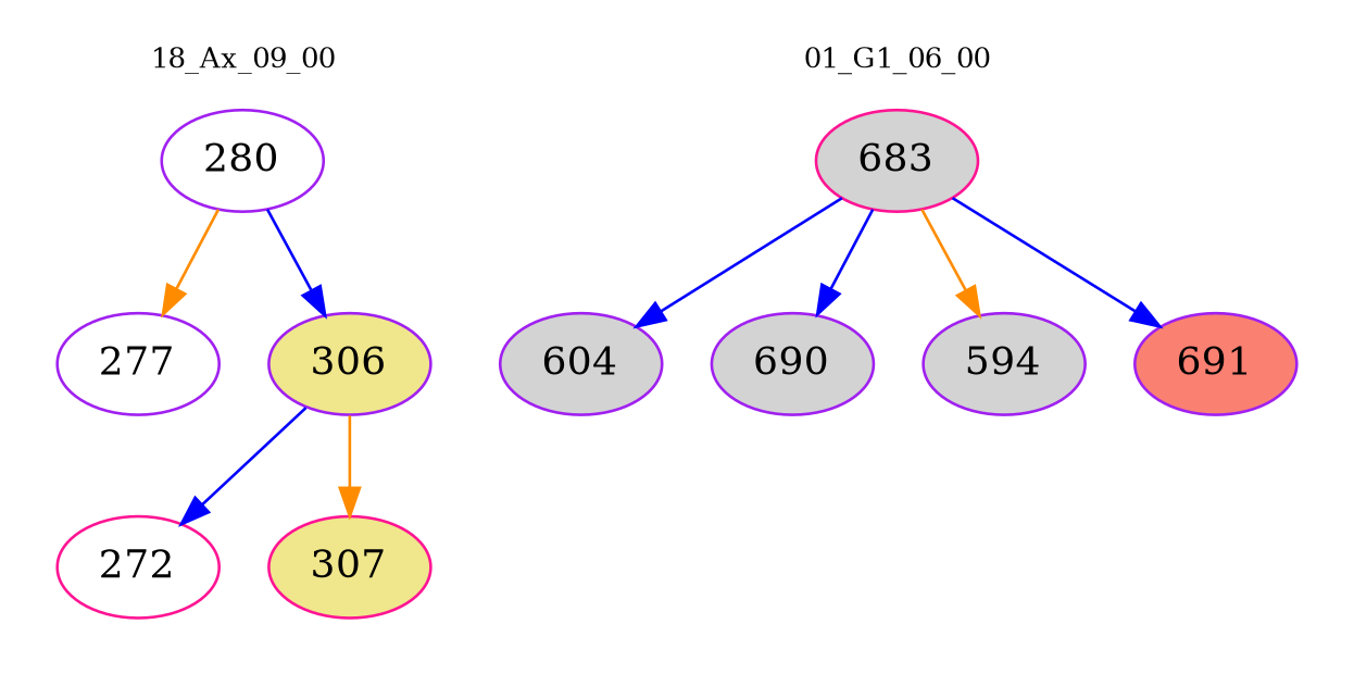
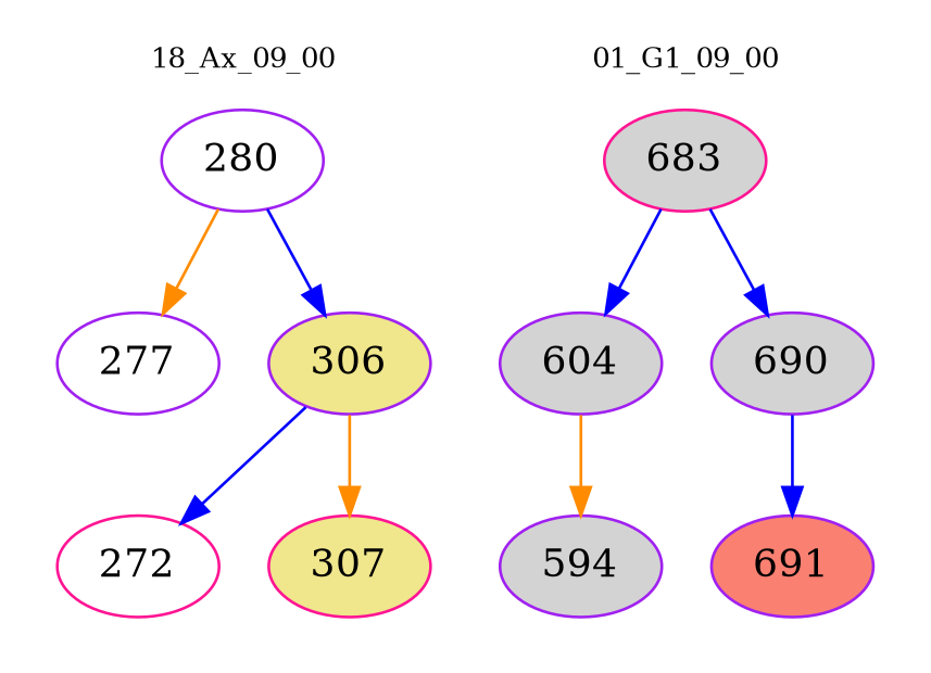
  digraph {
    node [color=purple fillcolor=lightgrey style=filled]
    edge [color=blue]
    n1 [fillcolor=white label=280]
    n2 [fillcolor=white label=277]
    n3 [fillcolor=khaki label=306]
    n4 [color=deeppink fillcolor=white label=272]
    n5 [color=deeppink fillcolor=khaki label=307]
    n6 [color=deeppink label=683]
    n7 [label=604]
    n8 [label=690]
    n9 [label=594]
    n10 [fillcolor=salmon label=691]
    subgraph cluster_1 {
      color=white
      fontsize=10
      label="18_Ax_09_00"
      n1
      n2
      n3
      n4
      n5
    }
    subgraph cluster_2 {
      color=white
      fontsize=10
-     label="01_G1_06_00"
+     label="01_G1_09_00"
      n6
      n7
      n8
      n9
      n10
    }
    n1 -> n2 [color=darkorange]
    n1 -> n3
    n3 -> n4
    n3 -> n5 [color=darkorange]
    n6 -> n7
    n6 -> n8
-   n6 -> n9 [color=darkorange]
-   n6 -> n10
+   n7 -> n9 [color=darkorange]
+   n8 -> n10
  }
